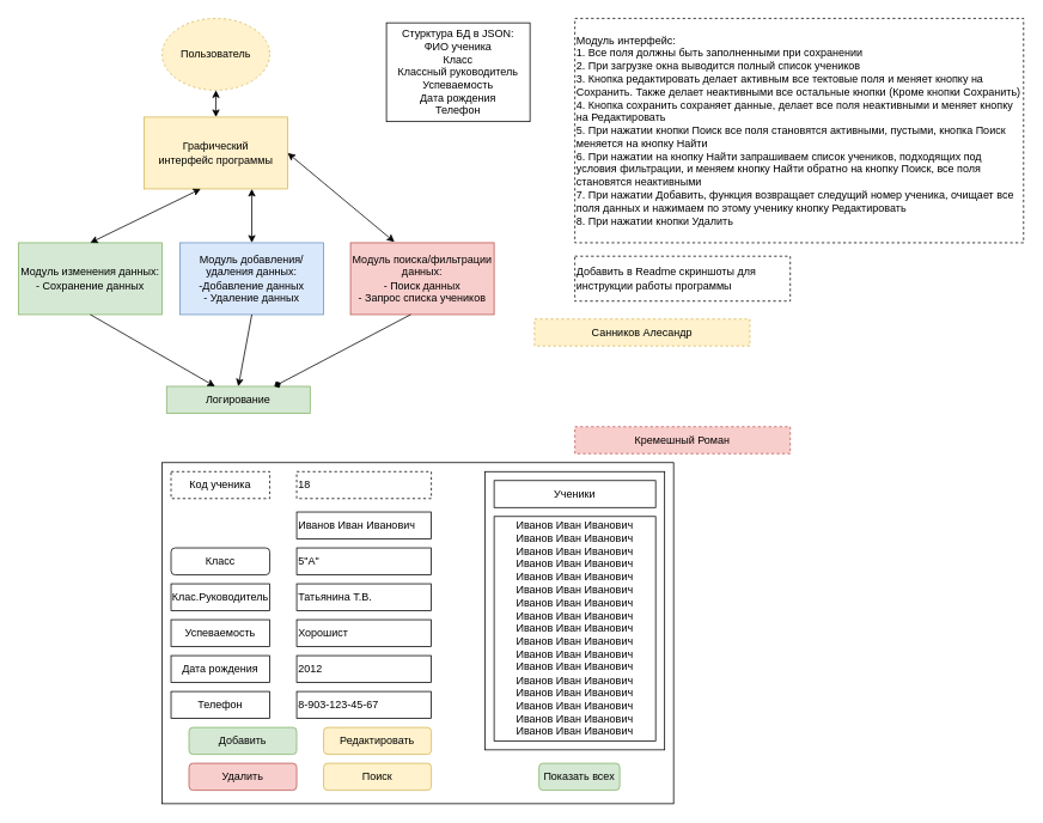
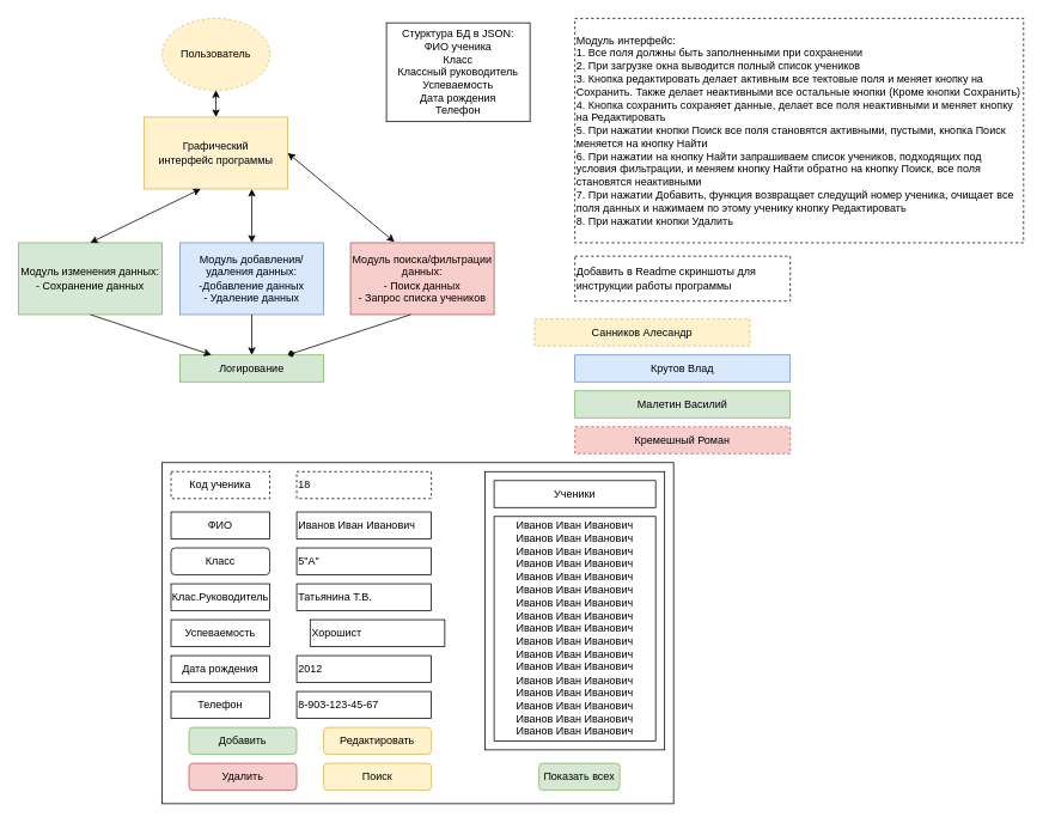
  <mxCell id="0" />
  <mxCell id="1" parent="0" />
  <mxCell id="2" value="Модуль изменения данных:&lt;br&gt;- Сохранение данных" style="rounded=0;whiteSpace=wrap;html=1;fillColor=#d5e8d4;strokeColor=#82b366;" parent="1" vertex="1"><mxGeometry x="20" y="270" width="160" height="80" as="geometry" /></mxCell>
  <mxCell id="3" value="Графический &lt;br&gt;интерфейс программы" style="rounded=0;whiteSpace=wrap;html=1;fillColor=#fff2cc;strokeColor=#d6b656;" parent="1" vertex="1"><mxGeometry x="160" y="130" width="160" height="80" as="geometry" /></mxCell>
- <mxCell id="4" value="Логирование" style="rounded=0;whiteSpace=wrap;html=1;fillColor=#d5e8d4;strokeColor=#82b366;" parent="1" vertex="1"><mxGeometry x="185" y="430" width="160" height="30" as="geometry" /></mxCell>
+ <mxCell id="4" value="Логирование" style="rounded=0;whiteSpace=wrap;html=1;fillColor=#d5e8d4;strokeColor=#82b366;" parent="1" vertex="1"><mxGeometry x="200" y="395" width="160" height="30" as="geometry" /></mxCell>
  <mxCell id="5" value="Пользователь" style="ellipse;whiteSpace=wrap;html=1;fillColor=#fff2cc;strokeColor=#d6b656;dashed=1;" parent="1" vertex="1"><mxGeometry x="180" y="20" width="120" height="80" as="geometry" /></mxCell>
  <mxCell id="6" value="" style="endArrow=classic;startArrow=classic;html=1;rounded=0;entryX=0.5;entryY=1;entryDx=0;entryDy=0;" parent="1" source="3" target="5" edge="1"><mxGeometry width="50" height="50" relative="1" as="geometry"><mxPoint x="520" y="380" as="sourcePoint" /><mxPoint x="570" y="330" as="targetPoint" /></mxGeometry></mxCell>
  <mxCell id="7" value="" style="endArrow=classic;startArrow=classic;html=1;rounded=0;entryX=0.5;entryY=0;entryDx=0;entryDy=0;exitX=0.394;exitY=1;exitDx=0;exitDy=0;exitPerimeter=0;" parent="1" source="3" target="2" edge="1"><mxGeometry width="50" height="50" relative="1" as="geometry"><mxPoint x="520" y="380" as="sourcePoint" /><mxPoint x="570" y="330" as="targetPoint" /></mxGeometry></mxCell>
  <mxCell id="8" value="" style="endArrow=classic;html=1;rounded=0;exitX=0.5;exitY=1;exitDx=0;exitDy=0;" parent="1" source="2" target="4" edge="1"><mxGeometry width="50" height="50" relative="1" as="geometry"><mxPoint x="510" y="620" as="sourcePoint" /><mxPoint x="560" y="570" as="targetPoint" /></mxGeometry></mxCell>
  <mxCell id="9" value="Стурктура БД в JSON:&lt;br&gt;ФИО ученика&lt;br&gt;Класс&lt;br&gt;Классный руководитель&lt;br&gt;Успеваемость&lt;br&gt;Дата рождения&lt;br&gt;Телефон" style="rounded=0;whiteSpace=wrap;html=1;" parent="1" vertex="1"><mxGeometry x="430" y="25" width="160" height="110" as="geometry" /></mxCell>
  <mxCell id="10" value="" style="rounded=0;whiteSpace=wrap;html=1;" parent="1" vertex="1"><mxGeometry x="180" y="515" width="570" height="380" as="geometry" /></mxCell>
  <mxCell id="11" value="" style="rounded=0;whiteSpace=wrap;html=1;" parent="1" vertex="1"><mxGeometry x="540" y="525" width="200" height="310" as="geometry" /></mxCell>
  <mxCell id="12" value="Ученики" style="rounded=0;whiteSpace=wrap;html=1;" parent="1" vertex="1"><mxGeometry x="550" y="535" width="180" height="30" as="geometry" /></mxCell>
  <mxCell id="13" value="Иванов Иван Иванович" style="rounded=0;whiteSpace=wrap;html=1;align=left;" parent="1" vertex="1"><mxGeometry x="330" y="570" width="150" height="30" as="geometry" /></mxCell>
+ <mxCell id="14" value="ФИО" style="rounded=0;whiteSpace=wrap;html=1;" parent="1" vertex="1"><mxGeometry x="190" y="570" width="110" height="30" as="geometry" /></mxCell>
  <mxCell id="15" value="Класс" style="whiteSpace=wrap;html=1;rounded=1;" parent="1" vertex="1"><mxGeometry x="190" y="610" width="110" height="30" as="geometry" /></mxCell>
  <mxCell id="16" value="5&quot;А&quot;" style="rounded=0;whiteSpace=wrap;html=1;align=left;" parent="1" vertex="1"><mxGeometry x="330" y="610" width="150" height="30" as="geometry" /></mxCell>
  <mxCell id="17" value="Клас.Руководитель" style="rounded=0;whiteSpace=wrap;html=1;" parent="1" vertex="1"><mxGeometry x="190" y="650" width="110" height="30" as="geometry" /></mxCell>
  <mxCell id="18" value="Татьянина Т.В." style="rounded=0;whiteSpace=wrap;html=1;align=left;" parent="1" vertex="1"><mxGeometry x="330" y="650" width="150" height="30" as="geometry" /></mxCell>
  <mxCell id="19" value="Успеваемость" style="rounded=0;whiteSpace=wrap;html=1;" parent="1" vertex="1"><mxGeometry x="190" y="690" width="110" height="30" as="geometry" /></mxCell>
- <mxCell id="20" value="Хорошист" style="rounded=0;whiteSpace=wrap;html=1;align=left;" parent="1" vertex="1"><mxGeometry x="330" y="690" width="150" height="30" as="geometry" /></mxCell>
+ <mxCell id="20" value="Хорошист" style="rounded=0;whiteSpace=wrap;html=1;align=left;" parent="1" vertex="1"><mxGeometry x="345" y="690" width="150" height="30" as="geometry" /></mxCell>
  <mxCell id="21" value="Дата рождения" style="rounded=0;whiteSpace=wrap;html=1;" parent="1" vertex="1"><mxGeometry x="190" y="730" width="110" height="30" as="geometry" /></mxCell>
  <mxCell id="22" value="2012" style="rounded=0;whiteSpace=wrap;html=1;align=left;" parent="1" vertex="1"><mxGeometry x="330" y="730" width="150" height="30" as="geometry" /></mxCell>
  <mxCell id="23" value="Телефон" style="rounded=0;whiteSpace=wrap;html=1;" parent="1" vertex="1"><mxGeometry x="190" y="770" width="110" height="30" as="geometry" /></mxCell>
  <mxCell id="24" value="8-903-123-45-67" style="rounded=0;whiteSpace=wrap;html=1;align=left;" parent="1" vertex="1"><mxGeometry x="330" y="770" width="150" height="30" as="geometry" /></mxCell>
  <mxCell id="25" value="Редактировать" style="rounded=1;whiteSpace=wrap;html=1;fillColor=#fff2cc;strokeColor=#d6b656;" parent="1" vertex="1"><mxGeometry x="360" y="810" width="120" height="30" as="geometry" /></mxCell>
  <mxCell id="26" value="Удалить" style="rounded=1;whiteSpace=wrap;html=1;fillColor=#f8cecc;strokeColor=#b85450;" parent="1" vertex="1"><mxGeometry x="210" y="850" width="120" height="30" as="geometry" /></mxCell>
  <mxCell id="27" value="Добавить" style="rounded=1;whiteSpace=wrap;html=1;fillColor=#d5e8d4;strokeColor=#82b366;" parent="1" vertex="1"><mxGeometry x="210" y="810" width="120" height="30" as="geometry" /></mxCell>
  <mxCell id="28" value="Иванов Иван Иванович&lt;br&gt;Иванов Иван Иванович&lt;br&gt;Иванов Иван Иванович&lt;br&gt;Иванов Иван Иванович&lt;br&gt;Иванов Иван Иванович&lt;br&gt;Иванов Иван Иванович&lt;br&gt;Иванов Иван Иванович&lt;br&gt;Иванов Иван Иванович&lt;br&gt;Иванов Иван Иванович&lt;br&gt;Иванов Иван Иванович&lt;br&gt;Иванов Иван Иванович&lt;br&gt;Иванов Иван Иванович&lt;br&gt;Иванов Иван Иванович&lt;br&gt;Иванов Иван Иванович&lt;br&gt;Иванов Иван Иванович&lt;br&gt;Иванов Иван Иванович&lt;br&gt;Иванов Иван Иванович" style="rounded=0;whiteSpace=wrap;html=1;" parent="1" vertex="1"><mxGeometry x="550" y="575" width="180" height="250" as="geometry" /></mxCell>
  <mxCell id="29" value="Код ученика" style="rounded=0;whiteSpace=wrap;html=1;dashed=1;" parent="1" vertex="1"><mxGeometry x="190" y="525" width="110" height="30" as="geometry" /></mxCell>
  <mxCell id="30" value="18" style="rounded=0;whiteSpace=wrap;html=1;align=left;dashed=1;" parent="1" vertex="1"><mxGeometry x="330" y="525" width="150" height="30" as="geometry" /></mxCell>
  <mxCell id="31" value="Модуль добавления/удаления данных:&lt;br&gt;-Добавление данных&lt;br&gt;- Удаление данных" style="rounded=0;whiteSpace=wrap;html=1;fillColor=#dae8fc;strokeColor=#6c8ebf;" parent="1" vertex="1"><mxGeometry x="200" y="270" width="160" height="80" as="geometry" /></mxCell>
  <mxCell id="32" value="" style="endArrow=classic;startArrow=classic;html=1;rounded=0;entryX=0.5;entryY=0;entryDx=0;entryDy=0;exitX=0.75;exitY=1;exitDx=0;exitDy=0;" parent="1" source="3" target="31" edge="1"><mxGeometry width="50" height="50" relative="1" as="geometry"><mxPoint x="140" y="260" as="sourcePoint" /><mxPoint x="100" y="280" as="targetPoint" /></mxGeometry></mxCell>
  <mxCell id="33" value="Модуль поиска/фильтрации данных:&lt;br&gt;- Поиск данных&lt;br&gt;- Запрос списка учеников" style="rounded=0;whiteSpace=wrap;html=1;fillColor=#f8cecc;strokeColor=#b85450;" parent="1" vertex="1"><mxGeometry x="390" y="270" width="160" height="80" as="geometry" /></mxCell>
  <mxCell id="34" value="" style="endArrow=classic;startArrow=classic;html=1;rounded=0;entryX=0.306;entryY=-0.012;entryDx=0;entryDy=0;exitX=1;exitY=0.5;exitDx=0;exitDy=0;entryPerimeter=0;" parent="1" source="3" target="33" edge="1"><mxGeometry width="50" height="50" relative="1" as="geometry"><mxPoint x="260" y="260" as="sourcePoint" /><mxPoint x="320" y="280" as="targetPoint" /></mxGeometry></mxCell>
  <mxCell id="35" value="" style="endArrow=classic;html=1;rounded=0;exitX=0.5;exitY=1;exitDx=0;exitDy=0;entryX=0.5;entryY=0;entryDx=0;entryDy=0;" parent="1" source="31" target="4" edge="1"><mxGeometry width="50" height="50" relative="1" as="geometry"><mxPoint x="120" y="360" as="sourcePoint" /><mxPoint x="240" y="417" as="targetPoint" /></mxGeometry></mxCell>
  <mxCell id="36" value="" style="endArrow=diamond;html=1;rounded=0;exitX=0.419;exitY=1;exitDx=0;exitDy=0;entryX=0.75;entryY=0;entryDx=0;entryDy=0;exitPerimeter=0;" parent="1" source="33" target="4" edge="1"><mxGeometry width="50" height="50" relative="1" as="geometry"><mxPoint x="320" y="360" as="sourcePoint" /><mxPoint x="320" y="415" as="targetPoint" /></mxGeometry></mxCell>
  <mxCell id="37" value="Показать всех" style="rounded=1;whiteSpace=wrap;html=1;fillColor=#d5e8d4;strokeColor=#82b366;" parent="1" vertex="1"><mxGeometry x="600" y="850" width="90" height="30" as="geometry" /></mxCell>
  <mxCell id="38" value="Модуль интерфейс:&lt;br&gt;1. Все поля должны быть заполненными при сохранении&lt;br&gt;2. При загрузке окна выводится полный список учеников&lt;br&gt;3. Кнопка редактировать делает активным все тектовые поля и меняет кнопку на Сохранить. Также делает неактивными все остальные кнопки (Кроме кнопки Сохранить)&lt;br&gt;4. Кнопка сохранить сохраняет данные, делает все поля неактивными и меняет кнопку на Редактировать&lt;br&gt;5. При нажатии кнопки Поиск все поля становятся активными, пустыми, кнопка Поиск меняется на кнопку Найти&lt;br&gt;6. При нажатии на кнопку Найти запрашиваем список учеников, подходящих под условия фильтрации, и меняем кнопку Найти обратно на кнопку Поиск, все поля становятся неактивными&lt;br&gt;7. При нажатии Добавить, функция возвращает следущий номер ученика, очищает все поля данных и нажимаем по этому ученику кнопку Редактировать&lt;br&gt;8. При нажатии кнопки Удалить" style="rounded=0;whiteSpace=wrap;html=1;dashed=1;align=left;" parent="1" vertex="1"><mxGeometry x="640" y="20" width="500" height="250" as="geometry" /></mxCell>
  <mxCell id="39" value="Добавить в Readme скриншоты для инструкции работы программы" style="rounded=0;whiteSpace=wrap;html=1;dashed=1;align=left;" parent="1" vertex="1"><mxGeometry x="640" y="285" width="240" height="50" as="geometry" /></mxCell>
  <mxCell id="40" value="Поиск" style="rounded=1;whiteSpace=wrap;html=1;fillColor=#fff2cc;strokeColor=#d6b656;" parent="1" vertex="1"><mxGeometry x="360" y="850" width="120" height="30" as="geometry" /></mxCell>
  <mxCell id="41" value="Санников Алесандр" style="rounded=0;whiteSpace=wrap;html=1;dashed=1;fillColor=#fff2cc;strokeColor=#d6b656;" parent="1" vertex="1"><mxGeometry x="595" y="355" width="240" height="30" as="geometry" /></mxCell>
  <mxCell id="42" value="Кремешный Роман" style="rounded=0;whiteSpace=wrap;html=1;dashed=1;fillColor=#f8cecc;strokeColor=#b85450;" parent="1" vertex="1"><mxGeometry x="640" y="475" width="240" height="30" as="geometry" /></mxCell>
+ <mxCell id="43" value="Крутов Влад" style="rounded=0;whiteSpace=wrap;html=1;fillColor=#dae8fc;strokeColor=#6c8ebf;" parent="1" vertex="1"><mxGeometry x="640" y="395" width="240" height="30" as="geometry" /></mxCell>
+ <mxCell id="44" value="Малетин Василий" style="rounded=0;whiteSpace=wrap;html=1;fillColor=#d5e8d4;strokeColor=#82b366;" parent="1" vertex="1"><mxGeometry x="640" y="435" width="240" height="30" as="geometry" /></mxCell>
